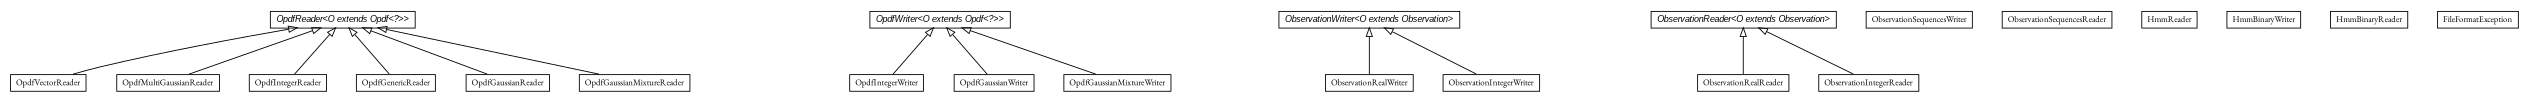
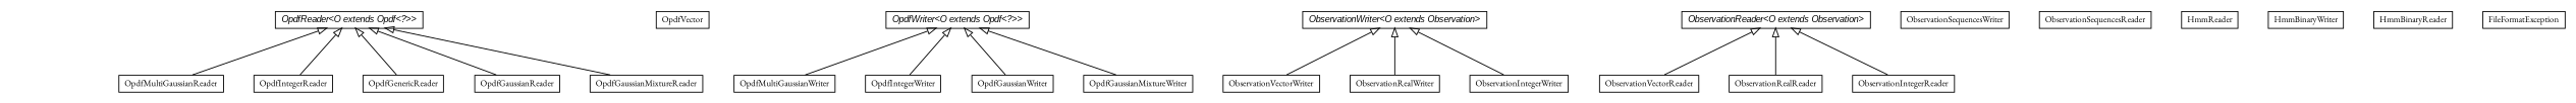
  digraph {
    fontname="EB Garamond"
    nodesep=0.25
    ranksep=0.5
    node [fontcolor=black fontname="EB Garamond" fontsize=10.0 shape=plaintext]
    edge [arrowtail=empty dir=back fontname="EB Garamond" fontsize=10 headport=p labelfontname=arial labelfontsize=10 tailport=p]
-   n1 [label=<<table title="be.ac.ulg.montefiore.run.jahmm.io.OpdfVectorReader" border="0" cellborder="1" cellspacing="0" cellpadding="2" port="p" href="./OpdfVectorReader.html"> 		<tr><td><table border="0" cellspacing="0" cellpadding="1"> <tr><td align="center" balign="center"> OpdfVectorReader </td></tr> 		</table></td></tr> 		</table>>]
+   n2 [label=<<table title="be.ac.ulg.montefiore.run.jahmm.io.OpdfVector" border="0" cellborder="1" cellspacing="0" cellpadding="2" port="p" href="./OpdfVector.html"> 		<tr><td><table border="0" cellspacing="0" cellpadding="1"> <tr><td align="center" balign="center"> OpdfVector </td></tr> 		</table></td></tr> 		</table>>]
    n3 [label=<<table title="be.ac.ulg.montefiore.run.jahmm.io.OpdfWriter" border="0" cellborder="1" cellspacing="0" cellpadding="2" port="p" href="./OpdfWriter.html"> 		<tr><td><table border="0" cellspacing="0" cellpadding="1"> <tr><td align="center" balign="center"><font face="arial italic"> OpdfWriter&lt;O extends Opdf&lt;?&gt;&gt; </font></td></tr> 		</table></td></tr> 		</table>>]
+   n4 [label=<<table title="be.ac.ulg.montefiore.run.jahmm.io.OpdfMultiGaussianWriter" border="0" cellborder="1" cellspacing="0" cellpadding="2" port="p" href="./OpdfMultiGaussianWriter.html"> 		<tr><td><table border="0" cellspacing="0" cellpadding="1"> <tr><td align="center" balign="center"> OpdfMultiGaussianWriter </td></tr> 		</table></td></tr> 		</table>>]
    n5 [label=<<table title="be.ac.ulg.montefiore.run.jahmm.io.OpdfIntegerWriter" border="0" cellborder="1" cellspacing="0" cellpadding="2" port="p" href="./OpdfIntegerWriter.html"> 		<tr><td><table border="0" cellspacing="0" cellpadding="1"> <tr><td align="center" balign="center"> OpdfIntegerWriter </td></tr> 		</table></td></tr> 		</table>>]
    n6 [label=<<table title="be.ac.ulg.montefiore.run.jahmm.io.OpdfGaussianWriter" border="0" cellborder="1" cellspacing="0" cellpadding="2" port="p" href="./OpdfGaussianWriter.html"> 		<tr><td><table border="0" cellspacing="0" cellpadding="1"> <tr><td align="center" balign="center"> OpdfGaussianWriter </td></tr> 		</table></td></tr> 		</table>>]
    n7 [label=<<table title="be.ac.ulg.montefiore.run.jahmm.io.OpdfGaussianMixtureWriter" border="0" cellborder="1" cellspacing="0" cellpadding="2" port="p" href="./OpdfGaussianMixtureWriter.html"> 		<tr><td><table border="0" cellspacing="0" cellpadding="1"> <tr><td align="center" balign="center"> OpdfGaussianMixtureWriter </td></tr> 		</table></td></tr> 		</table>>]
    n8 [label=<<table title="be.ac.ulg.montefiore.run.jahmm.io.OpdfReader" border="0" cellborder="1" cellspacing="0" cellpadding="2" port="p" href="./OpdfReader.html"> 		<tr><td><table border="0" cellspacing="0" cellpadding="1"> <tr><td align="center" balign="center"><font face="arial italic"> OpdfReader&lt;O extends Opdf&lt;?&gt;&gt; </font></td></tr> 		</table></td></tr> 		</table>>]
    n9 [label=<<table title="be.ac.ulg.montefiore.run.jahmm.io.OpdfMultiGaussianReader" border="0" cellborder="1" cellspacing="0" cellpadding="2" port="p" href="./OpdfMultiGaussianReader.html"> 		<tr><td><table border="0" cellspacing="0" cellpadding="1"> <tr><td align="center" balign="center"> OpdfMultiGaussianReader </td></tr> 		</table></td></tr> 		</table>>]
    n10 [label=<<table title="be.ac.ulg.montefiore.run.jahmm.io.OpdfIntegerReader" border="0" cellborder="1" cellspacing="0" cellpadding="2" port="p" href="./OpdfIntegerReader.html"> 		<tr><td><table border="0" cellspacing="0" cellpadding="1"> <tr><td align="center" balign="center"> OpdfIntegerReader </td></tr> 		</table></td></tr> 		</table>>]
    n11 [label=<<table title="be.ac.ulg.montefiore.run.jahmm.io.OpdfGenericReader" border="0" cellborder="1" cellspacing="0" cellpadding="2" port="p" href="./OpdfGenericReader.html"> 		<tr><td><table border="0" cellspacing="0" cellpadding="1"> <tr><td align="center" balign="center"> OpdfGenericReader </td></tr> 		</table></td></tr> 		</table>>]
    n12 [label=<<table title="be.ac.ulg.montefiore.run.jahmm.io.OpdfGaussianReader" border="0" cellborder="1" cellspacing="0" cellpadding="2" port="p" href="./OpdfGaussianReader.html"> 		<tr><td><table border="0" cellspacing="0" cellpadding="1"> <tr><td align="center" balign="center"> OpdfGaussianReader </td></tr> 		</table></td></tr> 		</table>>]
    n13 [label=<<table title="be.ac.ulg.montefiore.run.jahmm.io.OpdfGaussianMixtureReader" border="0" cellborder="1" cellspacing="0" cellpadding="2" port="p" href="./OpdfGaussianMixtureReader.html"> 		<tr><td><table border="0" cellspacing="0" cellpadding="1"> <tr><td align="center" balign="center"> OpdfGaussianMixtureReader </td></tr> 		</table></td></tr> 		</table>>]
    n14 [label=<<table title="be.ac.ulg.montefiore.run.jahmm.io.ObservationWriter" border="0" cellborder="1" cellspacing="0" cellpadding="2" port="p" href="./ObservationWriter.html"> 		<tr><td><table border="0" cellspacing="0" cellpadding="1"> <tr><td align="center" balign="center"><font face="arial italic"> ObservationWriter&lt;O extends Observation&gt; </font></td></tr> 		</table></td></tr> 		</table>>]
+   n15 [label=<<table title="be.ac.ulg.montefiore.run.jahmm.io.ObservationVectorWriter" border="0" cellborder="1" cellspacing="0" cellpadding="2" port="p" href="./ObservationVectorWriter.html"> 		<tr><td><table border="0" cellspacing="0" cellpadding="1"> <tr><td align="center" balign="center"> ObservationVectorWriter </td></tr> 		</table></td></tr> 		</table>>]
    n16 [label=<<table title="be.ac.ulg.montefiore.run.jahmm.io.ObservationRealWriter" border="0" cellborder="1" cellspacing="0" cellpadding="2" port="p" href="./ObservationRealWriter.html"> 		<tr><td><table border="0" cellspacing="0" cellpadding="1"> <tr><td align="center" balign="center"> ObservationRealWriter </td></tr> 		</table></td></tr> 		</table>>]
    n17 [label=<<table title="be.ac.ulg.montefiore.run.jahmm.io.ObservationIntegerWriter" border="0" cellborder="1" cellspacing="0" cellpadding="2" port="p" href="./ObservationIntegerWriter.html"> 		<tr><td><table border="0" cellspacing="0" cellpadding="1"> <tr><td align="center" balign="center"> ObservationIntegerWriter </td></tr> 		</table></td></tr> 		</table>>]
+   n18 [label=<<table title="be.ac.ulg.montefiore.run.jahmm.io.ObservationVectorReader" border="0" cellborder="1" cellspacing="0" cellpadding="2" port="p" href="./ObservationVectorReader.html"> 		<tr><td><table border="0" cellspacing="0" cellpadding="1"> <tr><td align="center" balign="center"> ObservationVectorReader </td></tr> 		</table></td></tr> 		</table>>]
    n19 [label=<<table title="be.ac.ulg.montefiore.run.jahmm.io.ObservationSequencesWriter" border="0" cellborder="1" cellspacing="0" cellpadding="2" port="p" href="./ObservationSequencesWriter.html"> 		<tr><td><table border="0" cellspacing="0" cellpadding="1"> <tr><td align="center" balign="center"> ObservationSequencesWriter </td></tr> 		</table></td></tr> 		</table>>]
    n20 [label=<<table title="be.ac.ulg.montefiore.run.jahmm.io.ObservationSequencesReader" border="0" cellborder="1" cellspacing="0" cellpadding="2" port="p" href="./ObservationSequencesReader.html"> 		<tr><td><table border="0" cellspacing="0" cellpadding="1"> <tr><td align="center" balign="center"> ObservationSequencesReader </td></tr> 		</table></td></tr> 		</table>>]
    n21 [label=<<table title="be.ac.ulg.montefiore.run.jahmm.io.ObservationRealReader" border="0" cellborder="1" cellspacing="0" cellpadding="2" port="p" href="./ObservationRealReader.html"> 		<tr><td><table border="0" cellspacing="0" cellpadding="1"> <tr><td align="center" balign="center"> ObservationRealReader </td></tr> 		</table></td></tr> 		</table>>]
    n22 [label=<<table title="be.ac.ulg.montefiore.run.jahmm.io.ObservationReader" border="0" cellborder="1" cellspacing="0" cellpadding="2" port="p" href="./ObservationReader.html"> 		<tr><td><table border="0" cellspacing="0" cellpadding="1"> <tr><td align="center" balign="center"><font face="arial italic"> ObservationReader&lt;O extends Observation&gt; </font></td></tr> 		</table></td></tr> 		</table>>]
    n23 [label=<<table title="be.ac.ulg.montefiore.run.jahmm.io.ObservationIntegerReader" border="0" cellborder="1" cellspacing="0" cellpadding="2" port="p" href="./ObservationIntegerReader.html"> 		<tr><td><table border="0" cellspacing="0" cellpadding="1"> <tr><td align="center" balign="center"> ObservationIntegerReader </td></tr> 		</table></td></tr> 		</table>>]
    n24 [label=<<table title="be.ac.ulg.montefiore.run.jahmm.io.HmmReader" border="0" cellborder="1" cellspacing="0" cellpadding="2" port="p" href="./HmmReader.html"> 		<tr><td><table border="0" cellspacing="0" cellpadding="1"> <tr><td align="center" balign="center"> HmmReader </td></tr> 		</table></td></tr> 		</table>>]
    n25 [label=<<table title="be.ac.ulg.montefiore.run.jahmm.io.HmmBinaryWriter" border="0" cellborder="1" cellspacing="0" cellpadding="2" port="p" href="./HmmBinaryWriter.html"> 		<tr><td><table border="0" cellspacing="0" cellpadding="1"> <tr><td align="center" balign="center"> HmmBinaryWriter </td></tr> 		</table></td></tr> 		</table>>]
    n26 [label=<<table title="be.ac.ulg.montefiore.run.jahmm.io.HmmBinaryReader" border="0" cellborder="1" cellspacing="0" cellpadding="2" port="p" href="./HmmBinaryReader.html"> 		<tr><td><table border="0" cellspacing="0" cellpadding="1"> <tr><td align="center" balign="center"> HmmBinaryReader </td></tr> 		</table></td></tr> 		</table>>]
    n27 [label=<<table title="be.ac.ulg.montefiore.run.jahmm.io.FileFormatException" border="0" cellborder="1" cellspacing="0" cellpadding="2" port="p" href="./FileFormatException.html"> 		<tr><td><table border="0" cellspacing="0" cellpadding="1"> <tr><td align="center" balign="center"> FileFormatException </td></tr> 		</table></td></tr> 		</table>>]
+   n3 -> n4
    n3 -> n5
    n3 -> n6
    n3 -> n7
-   n8 -> n1
    n8 -> n9
    n8 -> n10
    n8 -> n11
    n8 -> n12
    n8 -> n13
+   n14 -> n15
    n14 -> n16
    n14 -> n17
+   n22 -> n18
    n22 -> n21
    n22 -> n23
  }
